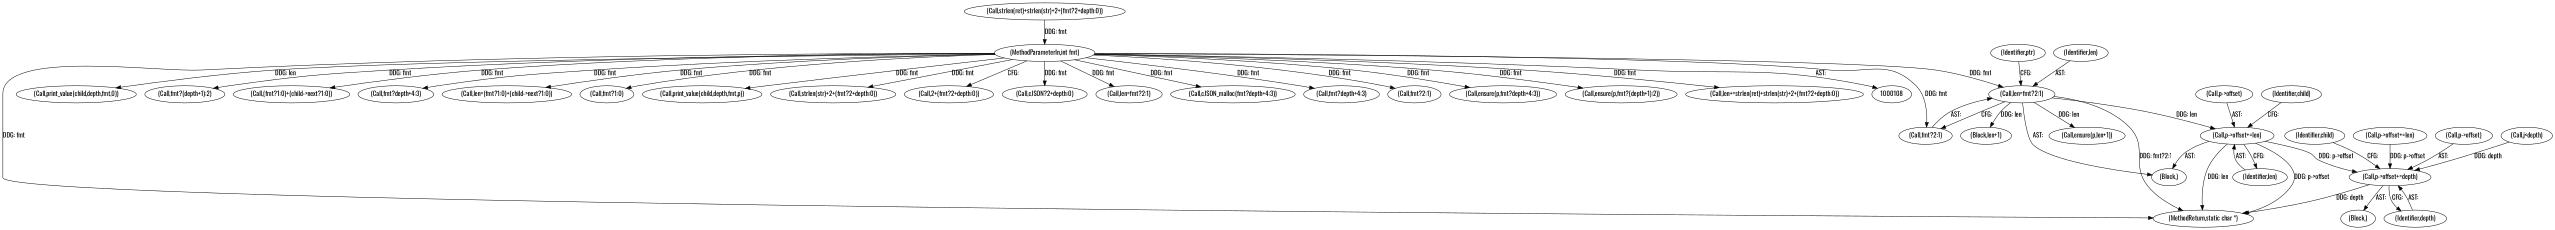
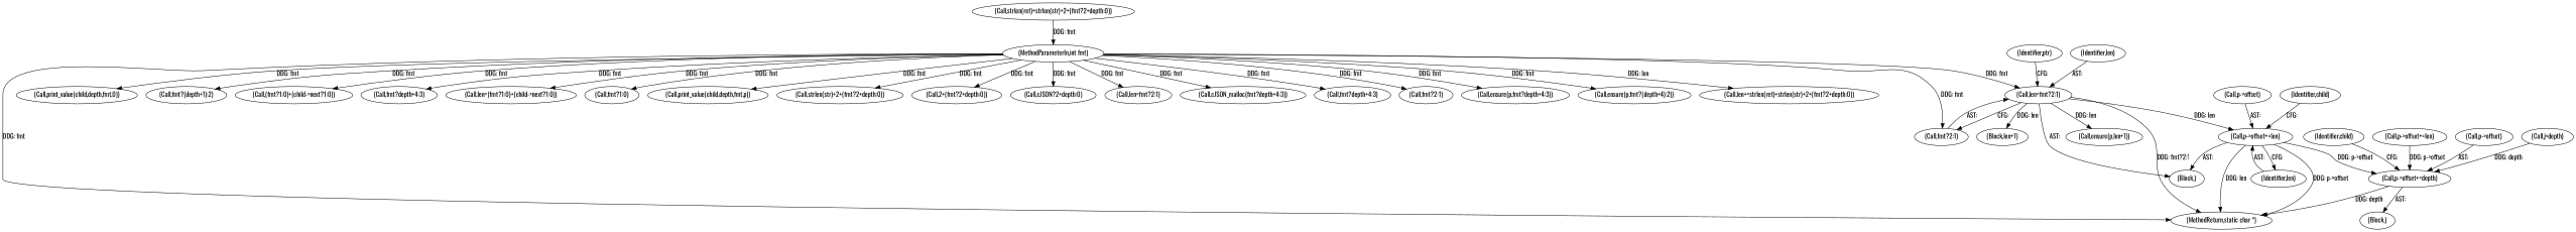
  digraph {
    fontname=Oswald
    node [fontname=Oswald]
    edge [fontname=Oswald]
    n1 [label="(Call,p->offset+=len)"]
    n2 [label="(Call,p->offset+=depth)"]
    n3 [label="(Identifier,len)"]
    n4 [label="(Block,)"]
    n5 [label="(MethodReturn,static char *)"]
    n6 [label="(Block,)"]
-   n7 [label="(Identifier,depth)"]
    n8 [label="(Call,len=fmt?2:1)"]
    n9 [label="(Call,ensure(p,len+1))"]
    n10 [label="(Call,fmt?2:1)"]
    n11 [label="(Block,len+1)"]
    n12 [label="(MethodParameterIn,int fmt)"]
    n13 [label="(Call,print_value(child,depth,fmt,0))"]
    n14 [label="(Call,fmt?(depth+1):2)"]
    n15 [label="(Call,(fmt?1:0)+(child->next?1:0))"]
    n16 [label="(Call,fmt?depth+4:3)"]
    n17 [label="(Call,len=(fmt?1:0)+(child->next?1:0))"]
    n18 [label="(Call,fmt?1:0)"]
    n19 [label="(Call,print_value(child,depth,fmt,p))"]
    n20 [label="(Call,strlen(str)+2+(fmt?2+depth:0))"]
    n21 [label="(Call,2+(fmt?2+depth:0))"]
    n22 [label="(Call,cJSON?2+depth:0)"]
    n23 [label="(Call,len=fmt?2:1)"]
    n24 [label="(Call,cJSON_malloc(fmt?depth+4:3))"]
    n25 [label="(Call,fmt?depth+4:3)"]
    n26 [label="(Call,fmt?2:1)"]
    n27 [label="(Call,ensure(p,fmt?depth+4:3))"]
-   n28 [label="(Call,ensure(p,fmt?(depth+1):2))"]
+   n28 [label="(Call,ensure(p,fmt?(depth+4):2))"]
    n29 [label="(Call,len+=strlen(ret)+strlen(str)+2+(fmt?2+depth:0))"]
-   1000108
    n31 [label="(Call,strlen(ret)+strlen(str)+2+(fmt?2+depth:0))"]
    n32 [label="(Identifier,len)"]
    n33 [label="(Call,p->offset)"]
    n34 [label="(Call,j<depth)"]
    n35 [label="(Identifier,ptr)"]
    n36 [label="(Identifier,child)"]
    n37 [label="(Call,p->offset)"]
    n38 [label="(Identifier,child)"]
    n39 [label="(Call,p->offset+=len)"]
    n1 -> n2 [label="DDG: p->offset"]
    n1 -> n3 [label="CFG: "]
    n1 -> n4 [label="AST: "]
    n1 -> n5 [label="DDG: p->offset"]
    n1 -> n5 [label="DDG: len"]
    n2 -> n5 [label="DDG: depth"]
    n2 -> n6 [label="AST: "]
-   n2 -> n7 [label="CFG: "]
    n3 -> n1 [label="AST: "]
-   n7 -> n2 [label="AST: "]
    n8 -> n1 [label="DDG: len"]
    n8 -> n4 [label="AST: "]
    n8 -> n5 [label="DDG: fmt?2:1"]
    n8 -> n9 [label="DDG: len"]
    n8 -> n10 [label="CFG: "]
    n8 -> n11 [label="DDG: len"]
    n10 -> n8 [label="AST: "]
    n12 -> n5 [label="DDG: fmt"]
    n12 -> n8 [label="DDG: fmt"]
    n12 -> n10 [label="DDG: fmt"]
-   n12 -> n13 [label="DDG: len"]
+   n12 -> n13 [label="DDG: fmt"]
    n12 -> n14 [label="DDG: fmt"]
    n12 -> n15 [label="DDG: fmt"]
    n12 -> n16 [label="DDG: fmt"]
    n12 -> n17 [label="DDG: fmt"]
    n12 -> n18 [label="DDG: fmt"]
    n12 -> n19 [label="DDG: fmt"]
    n12 -> n20 [label="DDG: fmt"]
-   n12 -> n21 [label="CFG: "]
+   n12 -> n21 [label="DDG: fmt"]
    n12 -> n22 [label="DDG: fmt"]
    n12 -> n23 [label="DDG: fmt"]
    n12 -> n24 [label="DDG: fmt"]
    n12 -> n25 [label="DDG: fmt"]
    n12 -> n26 [label="DDG: fmt"]
    n12 -> n27 [label="DDG: fmt"]
    n12 -> n28 [label="DDG: fmt"]
-   n12 -> n29 [label="DDG: fmt"]
-   n12 -> 1000108 [label="AST: "]
+   n12 -> n29 [label="DDG: len"]
    n31 -> n12 [label="DDG: fmt"]
    n32 -> n8 [label="AST: "]
    n33 -> n2 [label="AST: "]
    n34 -> n2 [label="DDG: depth"]
    n35 -> n8 [label="CFG: "]
    n36 -> n2 [label="CFG: "]
    n37 -> n1 [label="AST: "]
    n38 -> n1 [label="CFG: "]
    n39 -> n2 [label="DDG: p->offset"]
  }
